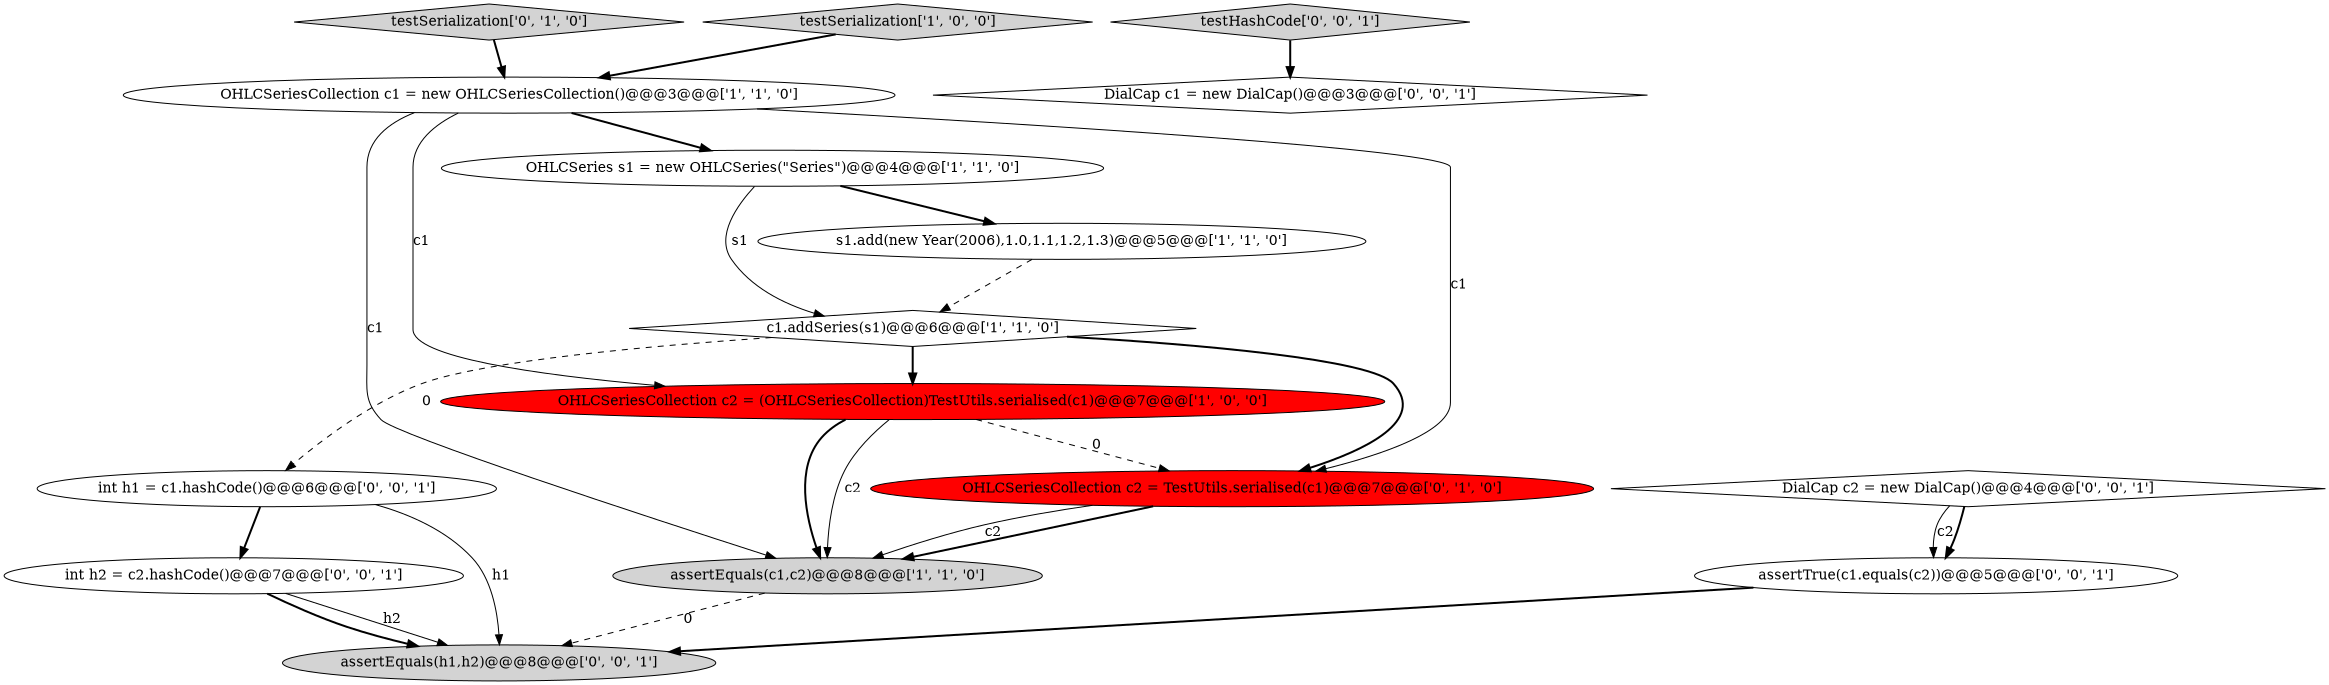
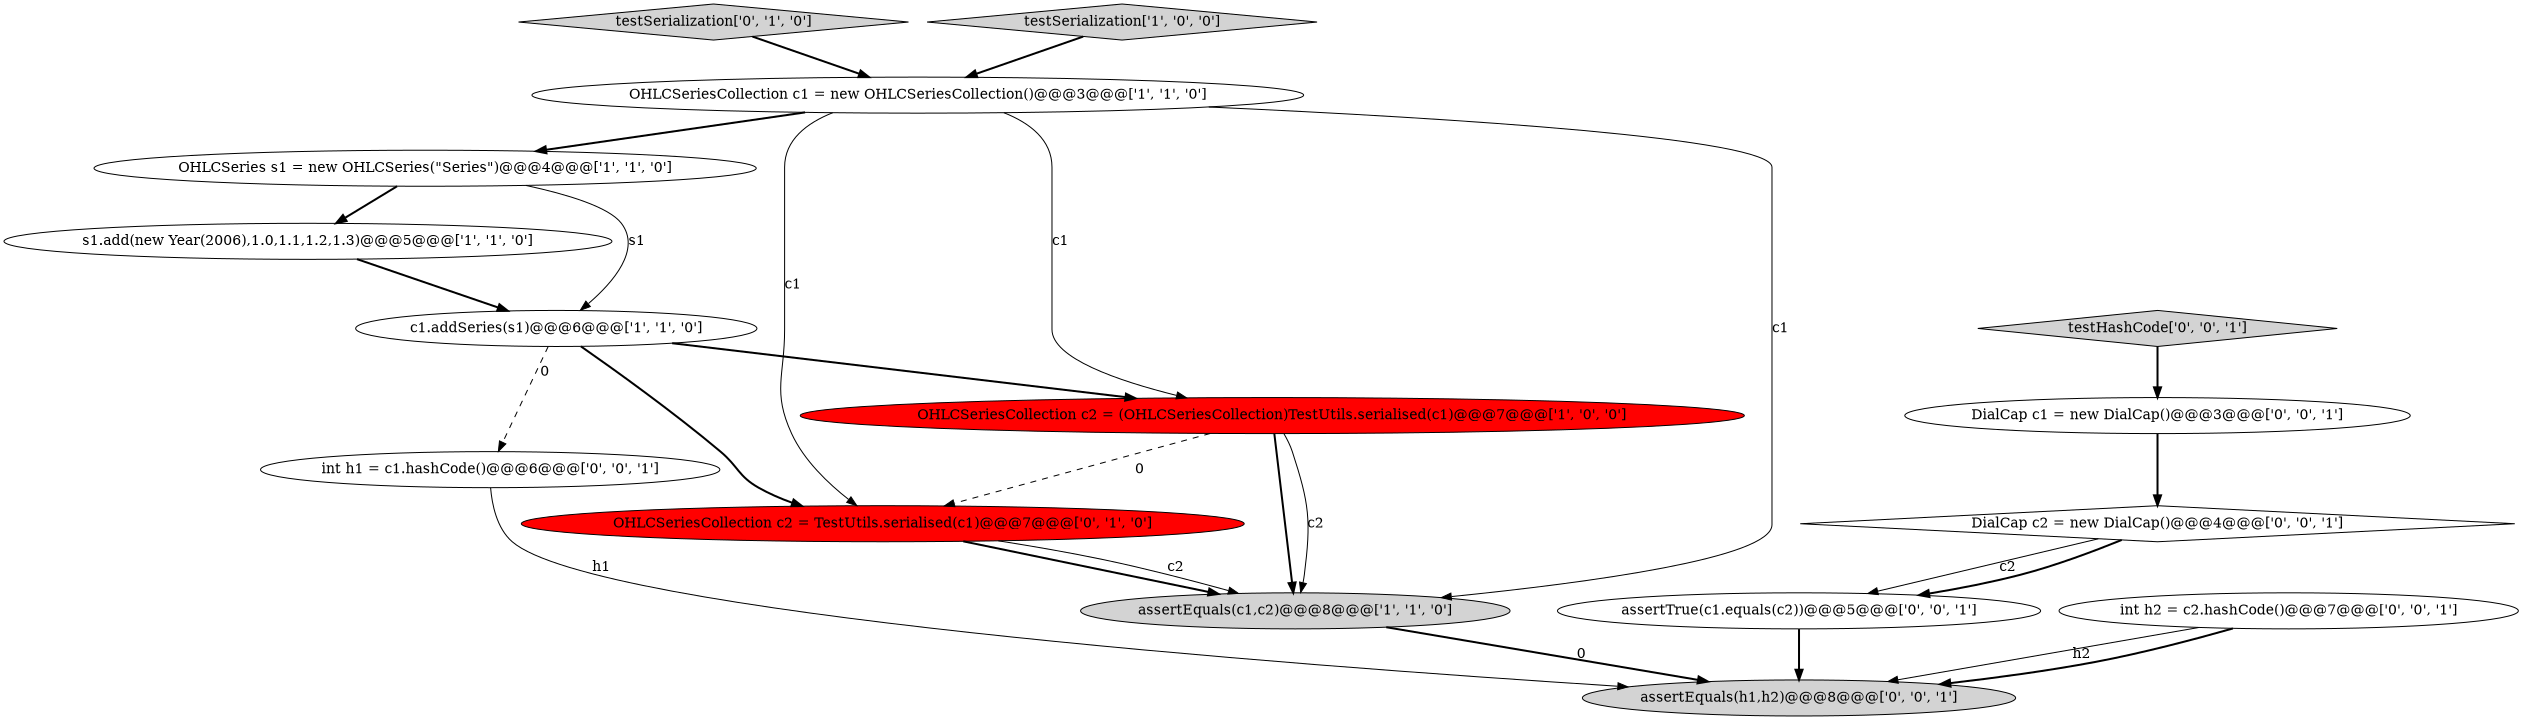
  digraph {
    node [fillcolor=white shape=ellipse style=filled]
    edge [style=bold]
    n1 [fillcolor=lightgray label="testSerialization['0', '1', '0']" shape=diamond]
    n2 [label="OHLCSeriesCollection c1 = new OHLCSeriesCollection()@@@3@@@['1', '1', '0']"]
    n3 [label="OHLCSeries s1 = new OHLCSeries(\"Series\")@@@4@@@['1', '1', '0']"]
    n4 [fillcolor=lightgray label="assertEquals(c1,c2)@@@8@@@['1', '1', '0']"]
    n5 [fillcolor=red label="OHLCSeriesCollection c2 = (OHLCSeriesCollection)TestUtils.serialised(c1)@@@7@@@['1', '0', '0']"]
    n6 [fillcolor=red label="OHLCSeriesCollection c2 = TestUtils.serialised(c1)@@@7@@@['0', '1', '0']"]
    n7 [label="s1.add(new Year(2006),1.0,1.1,1.2,1.3)@@@5@@@['1', '1', '0']"]
-   n8 [label="c1.addSeries(s1)@@@6@@@['1', '1', '0']" shape=diamond]
+   n8 [label="c1.addSeries(s1)@@@6@@@['1', '1', '0']"]
    n9 [label="int h1 = c1.hashCode()@@@6@@@['0', '0', '1']"]
    n10 [label="assertTrue(c1.equals(c2))@@@5@@@['0', '0', '1']"]
    n11 [fillcolor=lightgray label="assertEquals(h1,h2)@@@8@@@['0', '0', '1']"]
    n12 [label="int h2 = c2.hashCode()@@@7@@@['0', '0', '1']"]
    n13 [fillcolor=lightgray label="testSerialization['1', '0', '0']" shape=diamond]
    n14 [fillcolor=lightgray label="testHashCode['0', '0', '1']" shape=diamond]
-   n15 [label="DialCap c1 = new DialCap()@@@3@@@['0', '0', '1']" shape=diamond]
+   n15 [label="DialCap c1 = new DialCap()@@@3@@@['0', '0', '1']"]
    n16 [label="DialCap c2 = new DialCap()@@@4@@@['0', '0', '1']" shape=diamond]
    n1 -> n2
    n2 -> n3
    n2 -> n4 [label=c1 style=solid]
    n2 -> n5 [label=c1 style=solid]
    n2 -> n6 [label=c1 style=solid]
    n3 -> n7
    n3 -> n8 [label=s1 style=solid]
-   n4 -> n11 [label=0 style=dashed]
+   n4 -> n11 [label=0]
    n5 -> n4
    n5 -> n4 [label=c2 style=solid]
    n5 -> n6 [label=0 style=dashed]
    n6 -> n4
    n6 -> n4 [label=c2 style=solid]
-   n7 -> n8 [style=dashed]
+   n7 -> n8
    n8 -> n5
    n8 -> n6
    n8 -> n9 [label=0 style=dashed]
    n9 -> n11 [label=h1 style=solid]
-   n9 -> n12
    n10 -> n11
    n12 -> n11 [label=h2 style=solid]
    n12 -> n11
    n13 -> n2
    n14 -> n15
+   n15 -> n16
    n16 -> n10 [label=c2 style=solid]
    n16 -> n10
  }
